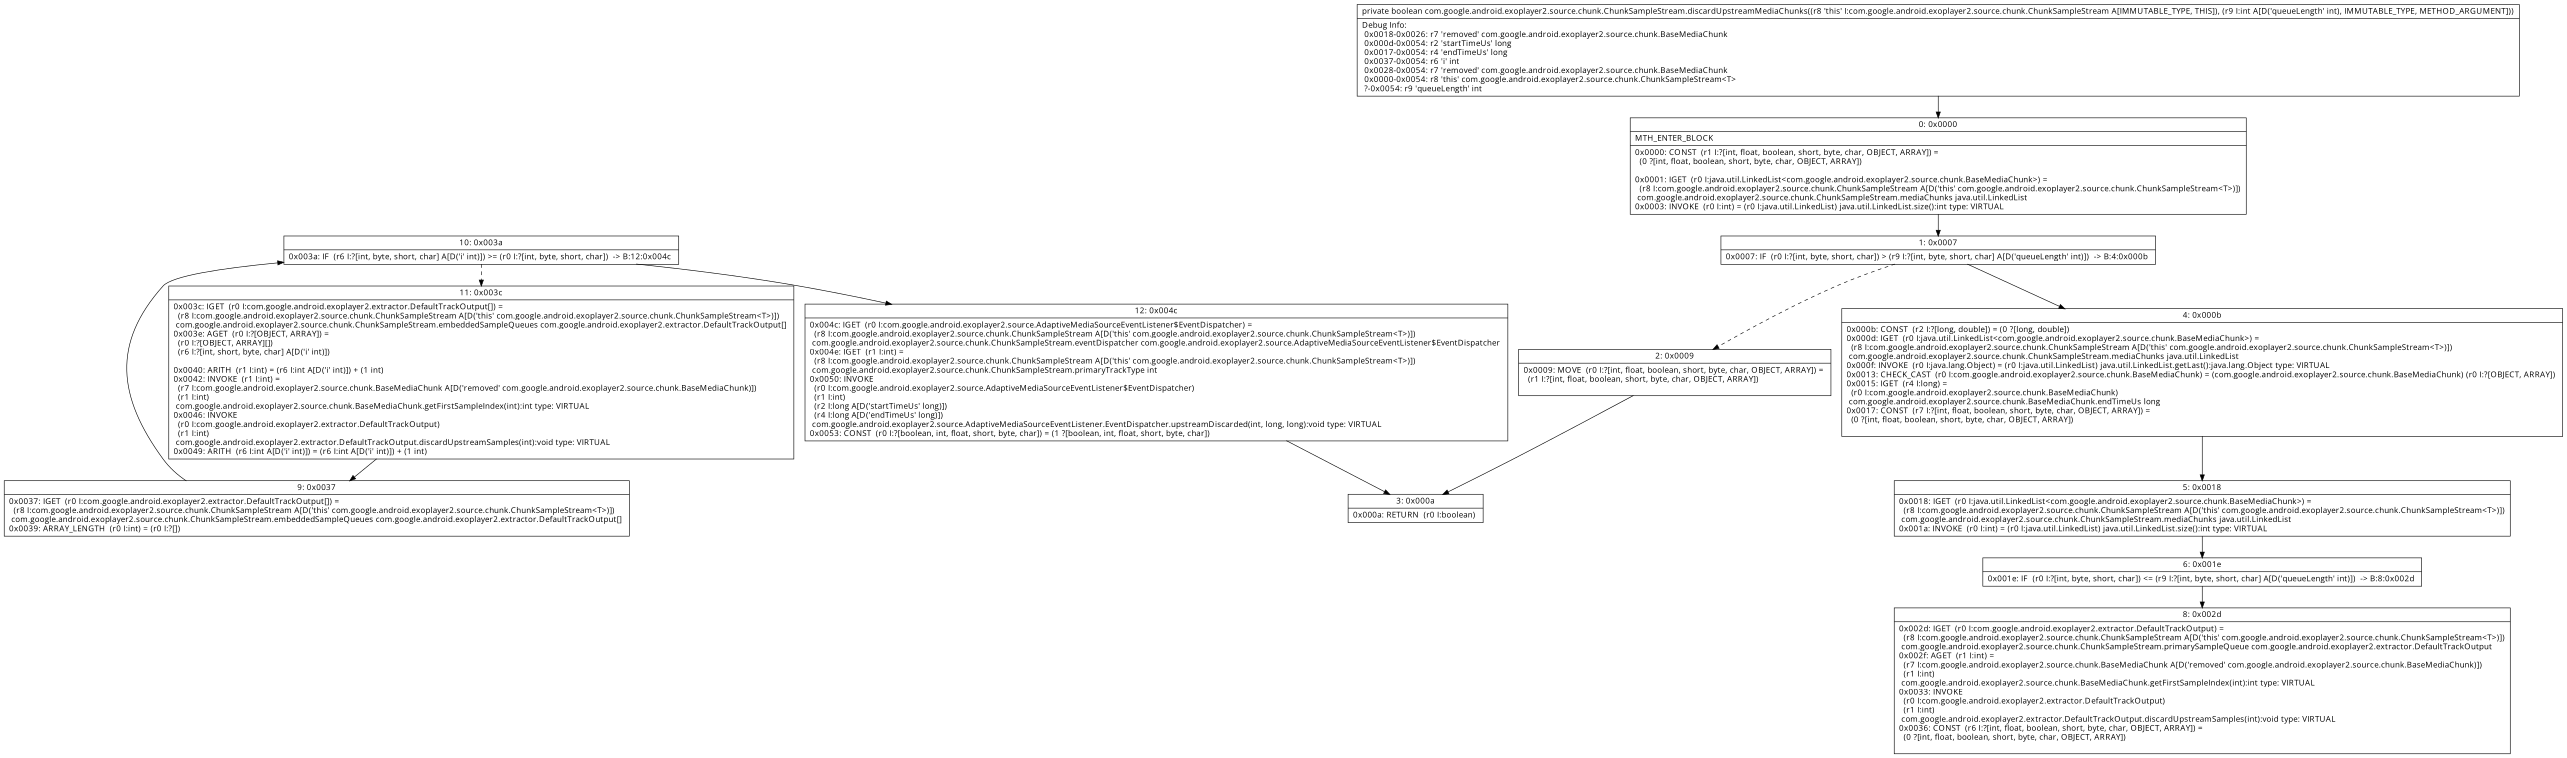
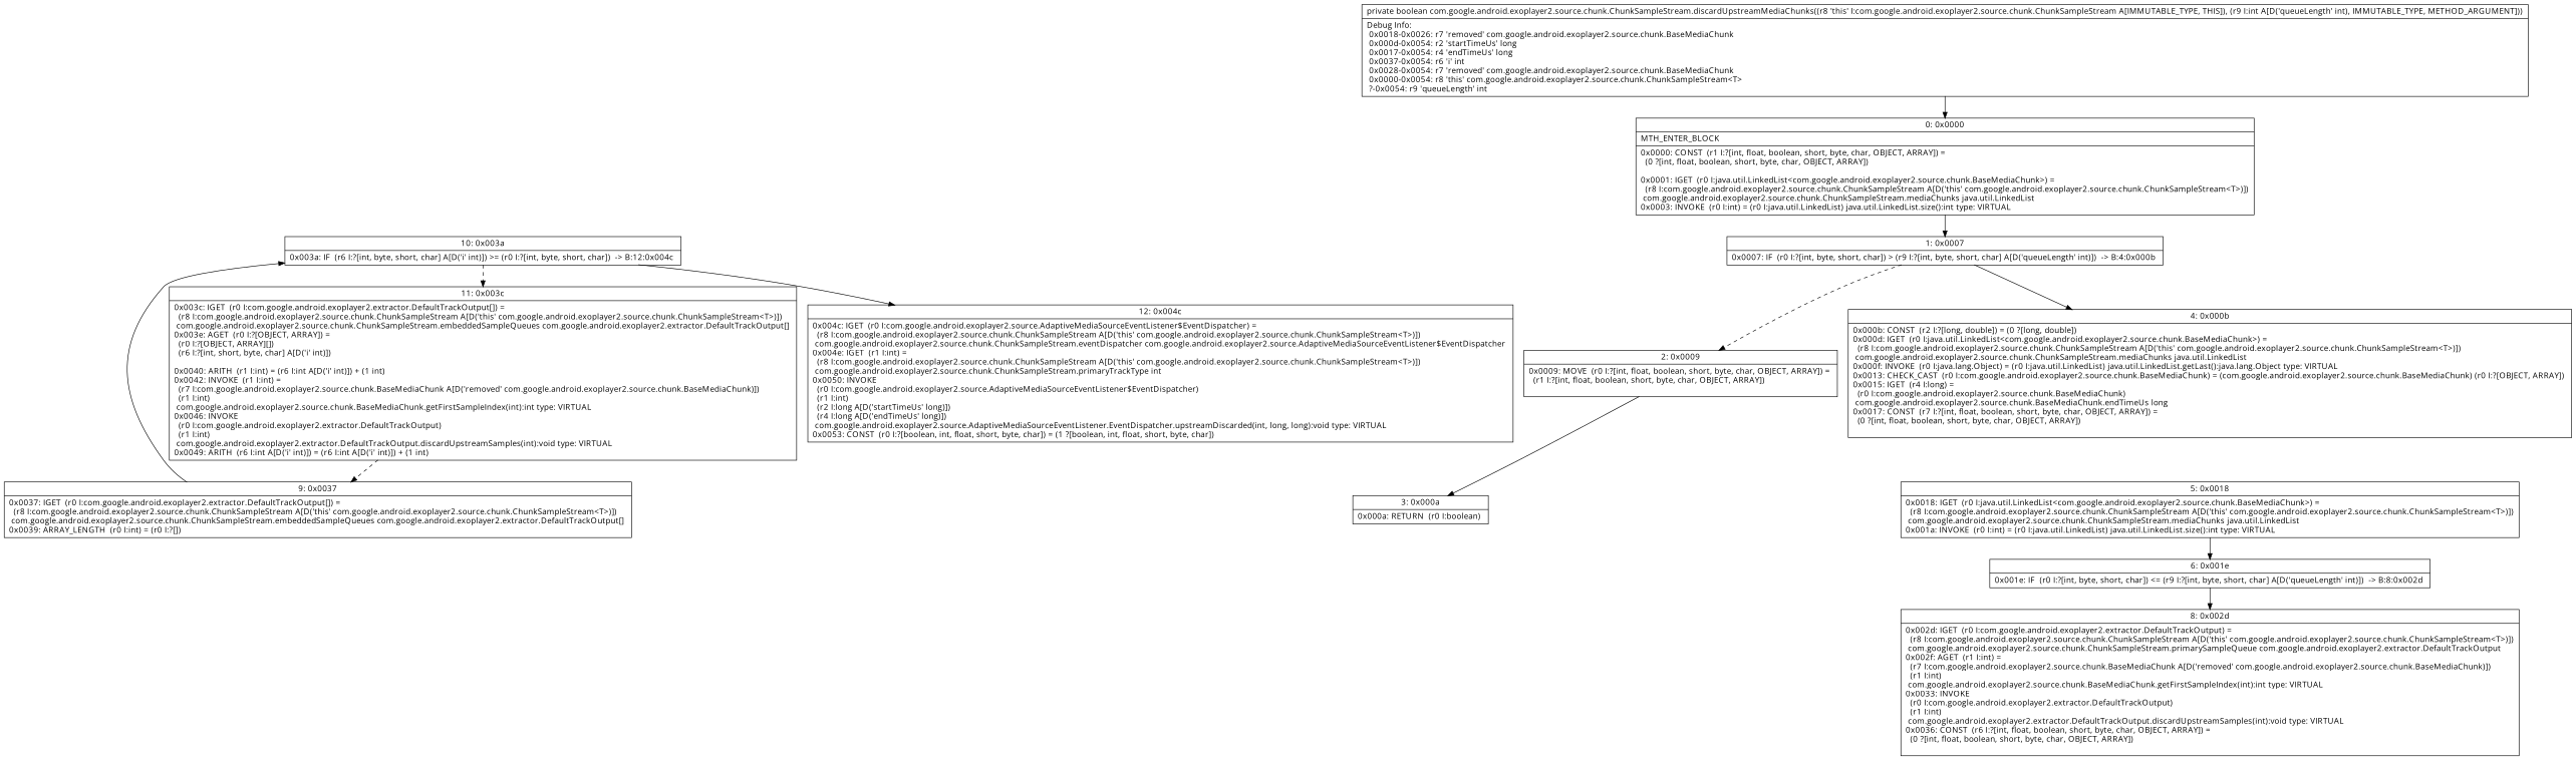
  digraph {
    fontname="Open Sans"
    node [fontname="Open Sans" shape=record]
    edge [fontname="Open Sans"]
    n1 [label="{0\:\ 0x0000|MTH_ENTER_BLOCK\l|0x0000: CONST  (r1 I:?[int, float, boolean, short, byte, char, OBJECT, ARRAY]) = \l  (0 ?[int, float, boolean, short, byte, char, OBJECT, ARRAY])\l \l0x0001: IGET  (r0 I:java.util.LinkedList\<com.google.android.exoplayer2.source.chunk.BaseMediaChunk\>) = \l  (r8 I:com.google.android.exoplayer2.source.chunk.ChunkSampleStream A[D('this' com.google.android.exoplayer2.source.chunk.ChunkSampleStream\<T\>)])\l com.google.android.exoplayer2.source.chunk.ChunkSampleStream.mediaChunks java.util.LinkedList \l0x0003: INVOKE  (r0 I:int) = (r0 I:java.util.LinkedList) java.util.LinkedList.size():int type: VIRTUAL \l}"]
    n2 [label="{1\:\ 0x0007|0x0007: IF  (r0 I:?[int, byte, short, char]) \> (r9 I:?[int, byte, short, char] A[D('queueLength' int)])  \-\> B:4:0x000b \l}"]
    n3 [label="{2\:\ 0x0009|0x0009: MOVE  (r0 I:?[int, float, boolean, short, byte, char, OBJECT, ARRAY]) = \l  (r1 I:?[int, float, boolean, short, byte, char, OBJECT, ARRAY])\l \l}"]
    n4 [label="{4\:\ 0x000b|0x000b: CONST  (r2 I:?[long, double]) = (0 ?[long, double]) \l0x000d: IGET  (r0 I:java.util.LinkedList\<com.google.android.exoplayer2.source.chunk.BaseMediaChunk\>) = \l  (r8 I:com.google.android.exoplayer2.source.chunk.ChunkSampleStream A[D('this' com.google.android.exoplayer2.source.chunk.ChunkSampleStream\<T\>)])\l com.google.android.exoplayer2.source.chunk.ChunkSampleStream.mediaChunks java.util.LinkedList \l0x000f: INVOKE  (r0 I:java.lang.Object) = (r0 I:java.util.LinkedList) java.util.LinkedList.getLast():java.lang.Object type: VIRTUAL \l0x0013: CHECK_CAST  (r0 I:com.google.android.exoplayer2.source.chunk.BaseMediaChunk) = (com.google.android.exoplayer2.source.chunk.BaseMediaChunk) (r0 I:?[OBJECT, ARRAY]) \l0x0015: IGET  (r4 I:long) = \l  (r0 I:com.google.android.exoplayer2.source.chunk.BaseMediaChunk)\l com.google.android.exoplayer2.source.chunk.BaseMediaChunk.endTimeUs long \l0x0017: CONST  (r7 I:?[int, float, boolean, short, byte, char, OBJECT, ARRAY]) = \l  (0 ?[int, float, boolean, short, byte, char, OBJECT, ARRAY])\l \l}"]
    n5 [label="{3\:\ 0x000a|0x000a: RETURN  (r0 I:boolean) \l}"]
    n6 [label="{5\:\ 0x0018|0x0018: IGET  (r0 I:java.util.LinkedList\<com.google.android.exoplayer2.source.chunk.BaseMediaChunk\>) = \l  (r8 I:com.google.android.exoplayer2.source.chunk.ChunkSampleStream A[D('this' com.google.android.exoplayer2.source.chunk.ChunkSampleStream\<T\>)])\l com.google.android.exoplayer2.source.chunk.ChunkSampleStream.mediaChunks java.util.LinkedList \l0x001a: INVOKE  (r0 I:int) = (r0 I:java.util.LinkedList) java.util.LinkedList.size():int type: VIRTUAL \l}"]
    n7 [label="{6\:\ 0x001e|0x001e: IF  (r0 I:?[int, byte, short, char]) \<= (r9 I:?[int, byte, short, char] A[D('queueLength' int)])  \-\> B:8:0x002d \l}"]
    n8 [label="{8\:\ 0x002d|0x002d: IGET  (r0 I:com.google.android.exoplayer2.extractor.DefaultTrackOutput) = \l  (r8 I:com.google.android.exoplayer2.source.chunk.ChunkSampleStream A[D('this' com.google.android.exoplayer2.source.chunk.ChunkSampleStream\<T\>)])\l com.google.android.exoplayer2.source.chunk.ChunkSampleStream.primarySampleQueue com.google.android.exoplayer2.extractor.DefaultTrackOutput \l0x002f: AGET  (r1 I:int) = \l  (r7 I:com.google.android.exoplayer2.source.chunk.BaseMediaChunk A[D('removed' com.google.android.exoplayer2.source.chunk.BaseMediaChunk)])\l  (r1 I:int)\l com.google.android.exoplayer2.source.chunk.BaseMediaChunk.getFirstSampleIndex(int):int type: VIRTUAL \l0x0033: INVOKE  \l  (r0 I:com.google.android.exoplayer2.extractor.DefaultTrackOutput)\l  (r1 I:int)\l com.google.android.exoplayer2.extractor.DefaultTrackOutput.discardUpstreamSamples(int):void type: VIRTUAL \l0x0036: CONST  (r6 I:?[int, float, boolean, short, byte, char, OBJECT, ARRAY]) = \l  (0 ?[int, float, boolean, short, byte, char, OBJECT, ARRAY])\l \l}"]
    n9 [label="{9\:\ 0x0037|0x0037: IGET  (r0 I:com.google.android.exoplayer2.extractor.DefaultTrackOutput[]) = \l  (r8 I:com.google.android.exoplayer2.source.chunk.ChunkSampleStream A[D('this' com.google.android.exoplayer2.source.chunk.ChunkSampleStream\<T\>)])\l com.google.android.exoplayer2.source.chunk.ChunkSampleStream.embeddedSampleQueues com.google.android.exoplayer2.extractor.DefaultTrackOutput[] \l0x0039: ARRAY_LENGTH  (r0 I:int) = (r0 I:?[]) \l}"]
    n10 [label="{10\:\ 0x003a|0x003a: IF  (r6 I:?[int, byte, short, char] A[D('i' int)]) \>= (r0 I:?[int, byte, short, char])  \-\> B:12:0x004c \l}"]
    n11 [label="{11\:\ 0x003c|0x003c: IGET  (r0 I:com.google.android.exoplayer2.extractor.DefaultTrackOutput[]) = \l  (r8 I:com.google.android.exoplayer2.source.chunk.ChunkSampleStream A[D('this' com.google.android.exoplayer2.source.chunk.ChunkSampleStream\<T\>)])\l com.google.android.exoplayer2.source.chunk.ChunkSampleStream.embeddedSampleQueues com.google.android.exoplayer2.extractor.DefaultTrackOutput[] \l0x003e: AGET  (r0 I:?[OBJECT, ARRAY]) = \l  (r0 I:?[OBJECT, ARRAY][])\l  (r6 I:?[int, short, byte, char] A[D('i' int)])\l \l0x0040: ARITH  (r1 I:int) = (r6 I:int A[D('i' int)]) + (1 int) \l0x0042: INVOKE  (r1 I:int) = \l  (r7 I:com.google.android.exoplayer2.source.chunk.BaseMediaChunk A[D('removed' com.google.android.exoplayer2.source.chunk.BaseMediaChunk)])\l  (r1 I:int)\l com.google.android.exoplayer2.source.chunk.BaseMediaChunk.getFirstSampleIndex(int):int type: VIRTUAL \l0x0046: INVOKE  \l  (r0 I:com.google.android.exoplayer2.extractor.DefaultTrackOutput)\l  (r1 I:int)\l com.google.android.exoplayer2.extractor.DefaultTrackOutput.discardUpstreamSamples(int):void type: VIRTUAL \l0x0049: ARITH  (r6 I:int A[D('i' int)]) = (r6 I:int A[D('i' int)]) + (1 int) \l}"]
    n12 [label="{12\:\ 0x004c|0x004c: IGET  (r0 I:com.google.android.exoplayer2.source.AdaptiveMediaSourceEventListener$EventDispatcher) = \l  (r8 I:com.google.android.exoplayer2.source.chunk.ChunkSampleStream A[D('this' com.google.android.exoplayer2.source.chunk.ChunkSampleStream\<T\>)])\l com.google.android.exoplayer2.source.chunk.ChunkSampleStream.eventDispatcher com.google.android.exoplayer2.source.AdaptiveMediaSourceEventListener$EventDispatcher \l0x004e: IGET  (r1 I:int) = \l  (r8 I:com.google.android.exoplayer2.source.chunk.ChunkSampleStream A[D('this' com.google.android.exoplayer2.source.chunk.ChunkSampleStream\<T\>)])\l com.google.android.exoplayer2.source.chunk.ChunkSampleStream.primaryTrackType int \l0x0050: INVOKE  \l  (r0 I:com.google.android.exoplayer2.source.AdaptiveMediaSourceEventListener$EventDispatcher)\l  (r1 I:int)\l  (r2 I:long A[D('startTimeUs' long)])\l  (r4 I:long A[D('endTimeUs' long)])\l com.google.android.exoplayer2.source.AdaptiveMediaSourceEventListener.EventDispatcher.upstreamDiscarded(int, long, long):void type: VIRTUAL \l0x0053: CONST  (r0 I:?[boolean, int, float, short, byte, char]) = (1 ?[boolean, int, float, short, byte, char]) \l}"]
    n13 [label="{private boolean com.google.android.exoplayer2.source.chunk.ChunkSampleStream.discardUpstreamMediaChunks((r8 'this' I:com.google.android.exoplayer2.source.chunk.ChunkSampleStream A[IMMUTABLE_TYPE, THIS]), (r9 I:int A[D('queueLength' int), IMMUTABLE_TYPE, METHOD_ARGUMENT]))  | Debug Info:\l  0x0018\-0x0026: r7 'removed' com.google.android.exoplayer2.source.chunk.BaseMediaChunk\l  0x000d\-0x0054: r2 'startTimeUs' long\l  0x0017\-0x0054: r4 'endTimeUs' long\l  0x0037\-0x0054: r6 'i' int\l  0x0028\-0x0054: r7 'removed' com.google.android.exoplayer2.source.chunk.BaseMediaChunk\l  0x0000\-0x0054: r8 'this' com.google.android.exoplayer2.source.chunk.ChunkSampleStream\<T\>\l  ?\-0x0054: r9 'queueLength' int\l}"]
    n1 -> n2
    n2 -> n3 [style=dashed]
    n2 -> n4
    n3 -> n5
-   n4 -> n6
    n6 -> n7
    n7 -> n8
    n9 -> n10
    n10 -> n11 [style=dashed]
    n10 -> n12
-   n11 -> n9
-   n12 -> n5
+   n11 -> n9 [style=dashed]
    n13 -> n1
  }
